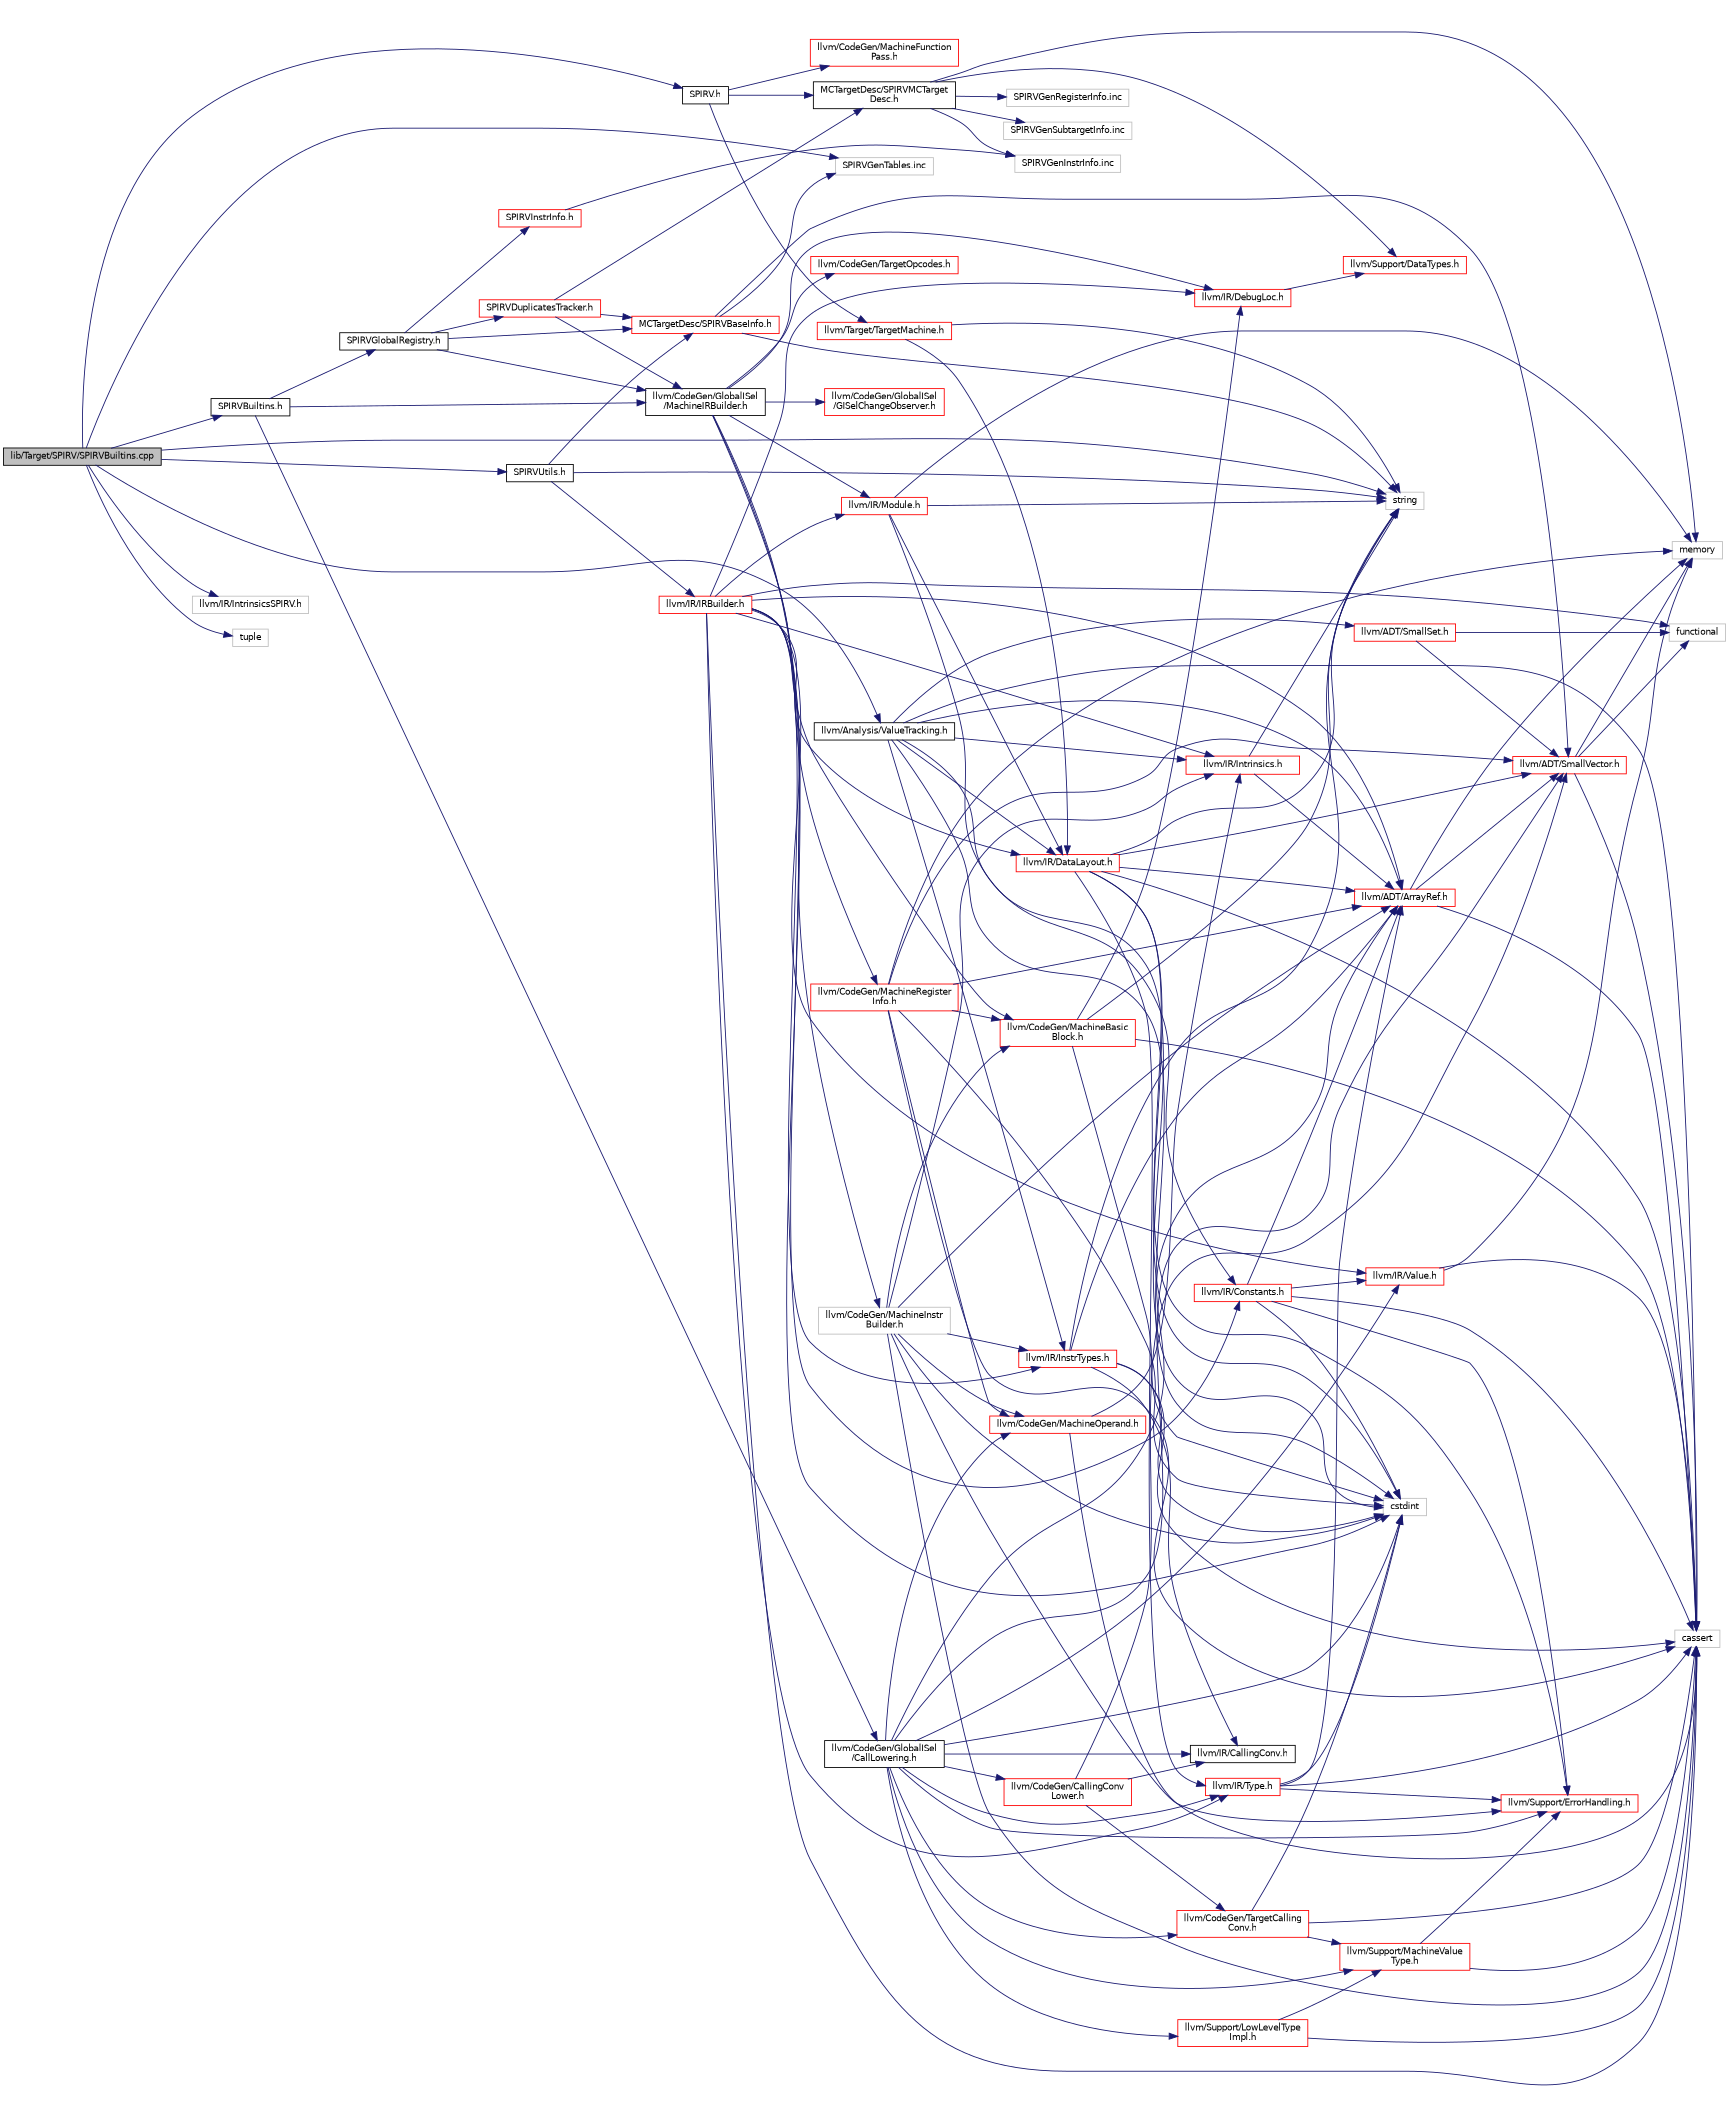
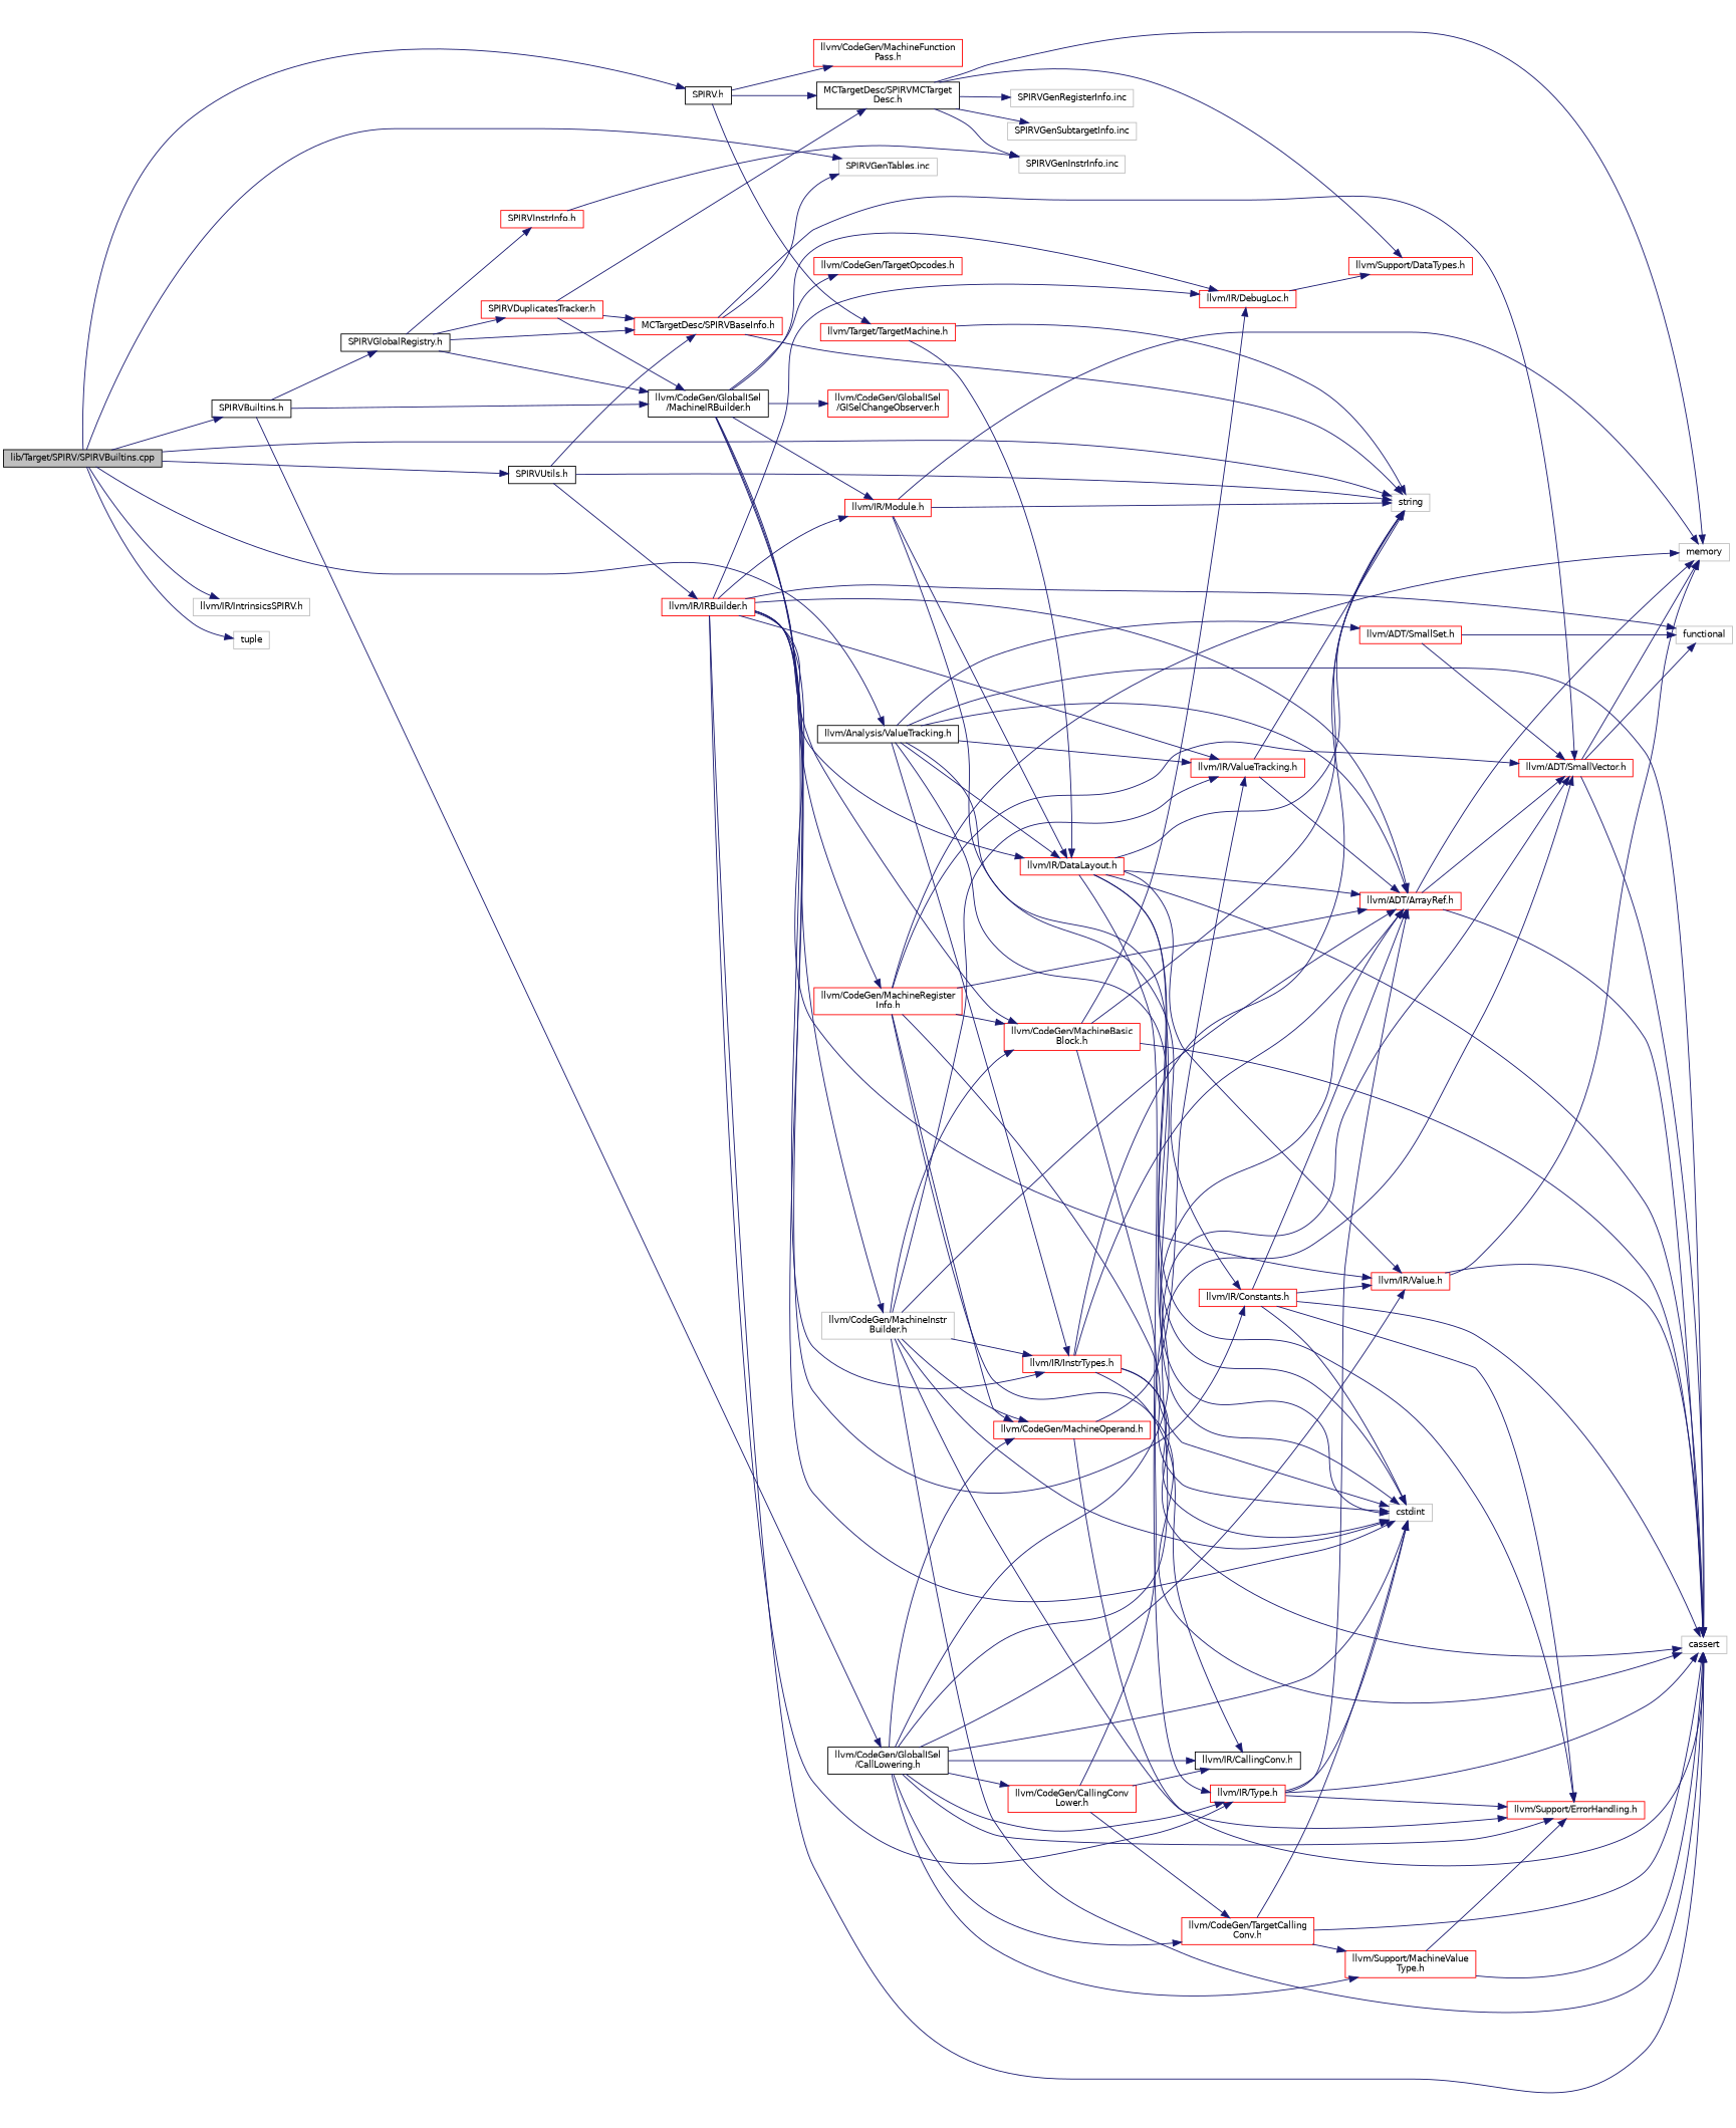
  digraph {
    rankdir=LR
    node [color=red fontname=Helvetica fontsize=10 shape=record]
    edge [color=midnightblue fontname=Helvetica fontsize=10 labelfontname=Helvetica labelfontsize=10 style=solid]
    n1 [color=black fillcolor=grey75 fontcolor=black height=0.2 label="lib/Target/SPIRV/SPIRVBuiltins.cpp" style=filled width=0.4]
    n2 [color=black height=0.2 label="SPIRVBuiltins.h" width=0.4]
    n3 [color=grey75 height=0.2 label=string width=0.4]
    n4 [color=grey75 height=0.2 label="SPIRVGenTables.inc" width=0.4]
    n5 [color=black height=0.2 label="SPIRV.h" width=0.4]
    n6 [color=black height=0.2 label="SPIRVUtils.h" width=0.4]
    n7 [color=black height=0.2 label="llvm/Analysis/ValueTracking.h" width=0.4]
    n8 [color=grey75 height=0.2 label="llvm/IR/IntrinsicsSPIRV.h" width=0.4]
    n9 [color=grey75 height=0.2 label=tuple width=0.4]
    n10 [color=black height=0.2 label="SPIRVGlobalRegistry.h" width=0.4]
    n11 [color=black height=0.2 label="llvm/CodeGen/GlobalISel\l/MachineIRBuilder.h" width=0.4]
    n12 [color=black height=0.2 label="llvm/CodeGen/GlobalISel\l/CallLowering.h" width=0.4]
    n13 [color=black height=0.2 label="MCTargetDesc/SPIRVMCTarget\lDesc.h" width=0.4]
    n14 [height=0.2 label="llvm/CodeGen/MachineFunction\lPass.h" width=0.4]
    n15 [height=0.2 label="llvm/Target/TargetMachine.h" width=0.4]
    n16 [height=0.2 label="MCTargetDesc/SPIRVBaseInfo.h" width=0.4]
    n17 [height=0.2 label="llvm/IR/IRBuilder.h" width=0.4]
    n18 [color=grey75 height=0.2 label=cassert width=0.4]
    n19 [color=grey75 height=0.2 label=cstdint width=0.4]
    n20 [height=0.2 label="llvm/ADT/ArrayRef.h" width=0.4]
-   n21 [height=0.2 label="llvm/IR/Intrinsics.h" width=0.4]
+   n21 [height=0.2 label="llvm/IR/ValueTracking.h" width=0.4]
    n22 [height=0.2 label="llvm/IR/InstrTypes.h" width=0.4]
    n23 [height=0.2 label="llvm/IR/DataLayout.h" width=0.4]
    n24 [height=0.2 label="llvm/IR/Constants.h" width=0.4]
    n25 [height=0.2 label="llvm/ADT/SmallSet.h" width=0.4]
    n26 [height=0.2 label="SPIRVDuplicatesTracker.h" width=0.4]
    n27 [height=0.2 label="SPIRVInstrInfo.h" width=0.4]
    n28 [height=0.2 label="llvm/CodeGen/GlobalISel\l/GISelChangeObserver.h" width=0.4]
    n29 [height=0.2 label="llvm/CodeGen/MachineBasic\lBlock.h" width=0.4]
    n30 [height=0.2 label="llvm/IR/DebugLoc.h" width=0.4]
    n31 [color=grey75 height=0.2 label="llvm/CodeGen/MachineInstr\lBuilder.h" width=0.4]
    n32 [height=0.2 label="llvm/CodeGen/MachineRegister\lInfo.h" width=0.4]
    n33 [height=0.2 label="llvm/CodeGen/TargetOpcodes.h" width=0.4]
    n34 [height=0.2 label="llvm/IR/Module.h" width=0.4]
    n35 [height=0.2 label="llvm/ADT/SmallVector.h" width=0.4]
    n36 [height=0.2 label="llvm/CodeGen/MachineOperand.h" width=0.4]
    n37 [height=0.2 label="llvm/Support/ErrorHandling.h" width=0.4]
    n38 [color=black height=0.2 label="llvm/IR/CallingConv.h" width=0.4]
    n39 [height=0.2 label="llvm/IR/Type.h" width=0.4]
    n40 [height=0.2 label="llvm/CodeGen/CallingConv\lLower.h" width=0.4]
    n41 [height=0.2 label="llvm/CodeGen/TargetCalling\lConv.h" width=0.4]
    n42 [height=0.2 label="llvm/Support/MachineValue\lType.h" width=0.4]
    n43 [height=0.2 label="llvm/IR/Value.h" width=0.4]
-   n44 [height=0.2 label="llvm/Support/LowLevelType\lImpl.h" width=0.4]
    n45 [color=grey75 height=0.2 label="SPIRVGenInstrInfo.inc" width=0.4]
    n46 [color=grey75 height=0.2 label=functional width=0.4]
    n47 [color=grey75 height=0.2 label=memory width=0.4]
    n48 [height=0.2 label="llvm/Support/DataTypes.h" width=0.4]
    n49 [color=grey75 height=0.2 label="SPIRVGenRegisterInfo.inc" width=0.4]
    n50 [color=grey75 height=0.2 label="SPIRVGenSubtargetInfo.inc" width=0.4]
    n1 -> n2
    n1 -> n3
    n1 -> n4
    n1 -> n5
    n1 -> n6
    n1 -> n7
    n1 -> n8
    n1 -> n9
    n2 -> n10
    n2 -> n11
    n2 -> n12
    n5 -> n13
    n5 -> n14
    n5 -> n15
    n6 -> n3
    n6 -> n16
    n6 -> n17
    n7 -> n18
    n7 -> n19
    n7 -> n20
    n7 -> n21
    n7 -> n22
    n7 -> n23
    n7 -> n24
    n7 -> n25
    n10 -> n11
    n10 -> n16
    n10 -> n26
    n10 -> n27
    n11 -> n28
    n11 -> n29
    n11 -> n30
    n11 -> n31
    n11 -> n32
    n11 -> n33
    n11 -> n34
    n12 -> n19
    n12 -> n20
    n12 -> n35
    n12 -> n36
    n12 -> n37
    n12 -> n38
    n12 -> n39
    n12 -> n40
    n12 -> n41
    n12 -> n42
    n12 -> n43
-   n12 -> n44
    n13 -> n45
    n13 -> n47
    n13 -> n48
    n13 -> n49
    n13 -> n50
    n15 -> n3
    n15 -> n23
    n16 -> n3
    n16 -> n4
    n16 -> n35
    n17 -> n18
    n17 -> n19
    n17 -> n20
    n17 -> n21
    n17 -> n22
    n17 -> n23
    n17 -> n24
    n17 -> n30
    n17 -> n34
    n17 -> n39
    n17 -> n43
    n17 -> n46
    n20 -> n18
    n20 -> n35
    n20 -> n47
    n21 -> n3
    n21 -> n20
    n22 -> n3
    n22 -> n18
    n22 -> n19
    n22 -> n20
    n22 -> n38
    n23 -> n3
    n23 -> n18
    n23 -> n19
    n23 -> n20
-   n23 -> n35
+   n23 -> n43
    n23 -> n37
    n23 -> n39
    n24 -> n18
    n24 -> n19
    n24 -> n20
    n24 -> n37
    n24 -> n43
    n25 -> n35
    n25 -> n46
    n26 -> n11
    n26 -> n13
    n26 -> n16
    n27 -> n45
    n29 -> n3
    n29 -> n18
    n29 -> n19
    n29 -> n30
    n30 -> n48
    n31 -> n18
    n31 -> n19
    n31 -> n20
    n31 -> n21
    n31 -> n22
    n31 -> n29
    n31 -> n36
    n31 -> n37
    n32 -> n18
    n32 -> n19
    n32 -> n20
    n32 -> n29
    n32 -> n35
    n32 -> n36
    n32 -> n47
    n34 -> n3
    n34 -> n19
    n34 -> n23
    n34 -> n47
    n35 -> n18
    n35 -> n46
    n35 -> n47
    n36 -> n18
    n36 -> n21
    n39 -> n18
    n39 -> n19
    n39 -> n20
    n39 -> n37
    n40 -> n35
    n40 -> n38
    n40 -> n41
    n41 -> n18
    n41 -> n19
    n41 -> n42
    n42 -> n18
    n42 -> n37
    n43 -> n18
    n43 -> n47
-   n44 -> n18
-   n44 -> n42
  }
